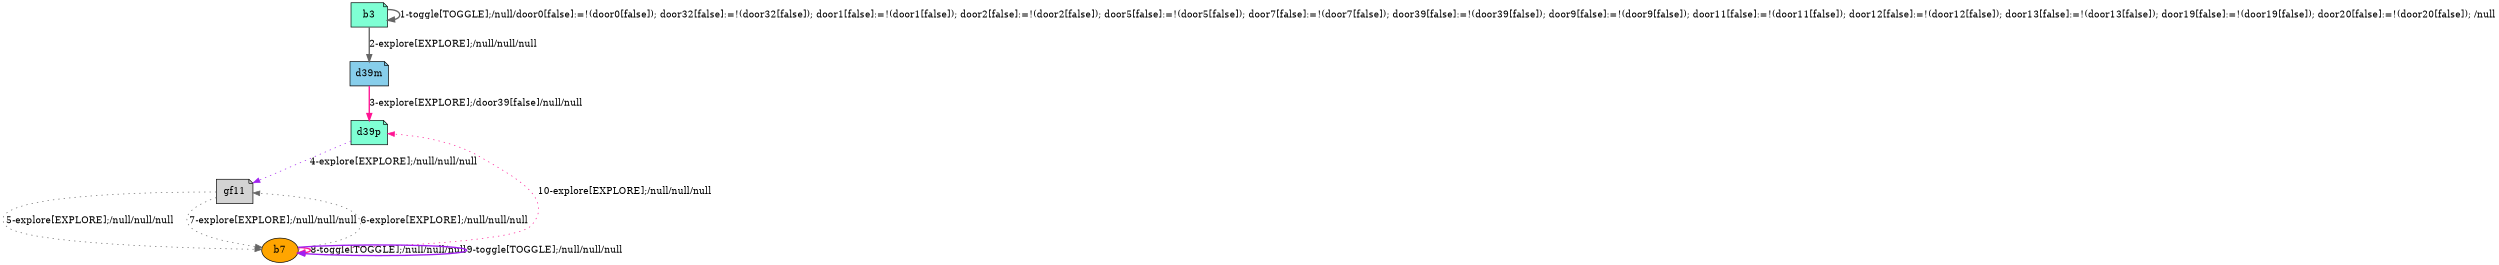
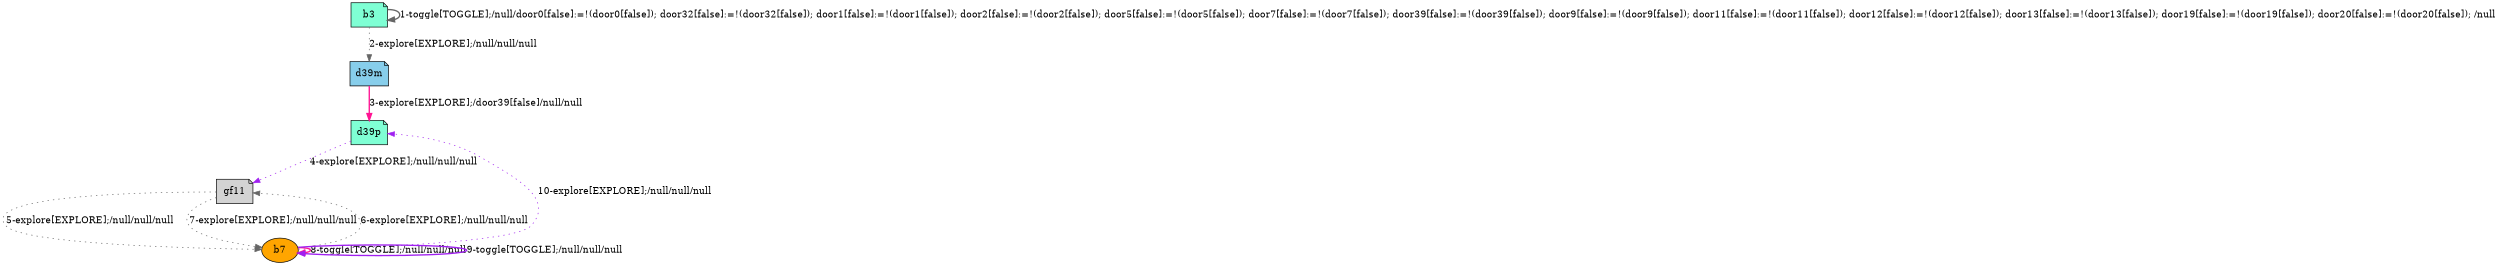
  digraph {
    node [fillcolor=aquamarine shape=note style=filled]
    edge [color=gray40 style=bold]
    b3
    d39m [fillcolor=skyblue]
    d39p
    n4 [fillcolor=lightgrey label=gf11]
    n5 [fillcolor=orange label=b7 shape=ellipse]
    b3 -> b3 [label="1-toggle[TOGGLE];/null/door0[false]:=!(door0[false]); door32[false]:=!(door32[false]); door1[false]:=!(door1[false]); door2[false]:=!(door2[false]); door5[false]:=!(door5[false]); door7[false]:=!(door7[false]); door39[false]:=!(door39[false]); door9[false]:=!(door9[false]); door11[false]:=!(door11[false]); door12[false]:=!(door12[false]); door13[false]:=!(door13[false]); door19[false]:=!(door19[false]); door20[false]:=!(door20[false]); /null"]
-   b3 -> d39m [label="2-explore[EXPLORE];/null/null/null"]
+   b3 -> d39m [label="2-explore[EXPLORE];/null/null/null" style=dotted]
    d39m -> d39p [color=deeppink label="3-explore[EXPLORE];/door39[false]/null/null"]
    d39p -> n4 [color=purple label="4-explore[EXPLORE];/null/null/null" style=dotted]
    n4 -> n5 [label="5-explore[EXPLORE];/null/null/null" style=dotted]
    n4 -> n5 [label="7-explore[EXPLORE];/null/null/null" style=dotted]
-   n5 -> d39p [color=deeppink label="10-explore[EXPLORE];/null/null/null" style=dotted]
+   n5 -> d39p [color=purple label="10-explore[EXPLORE];/null/null/null" style=dotted]
    n5 -> n4 [label="6-explore[EXPLORE];/null/null/null" style=dotted]
    n5 -> n5 [color=deeppink label="8-toggle[TOGGLE];/null/null/null"]
    n5 -> n5 [color=purple label="9-toggle[TOGGLE];/null/null/null"]
  }
